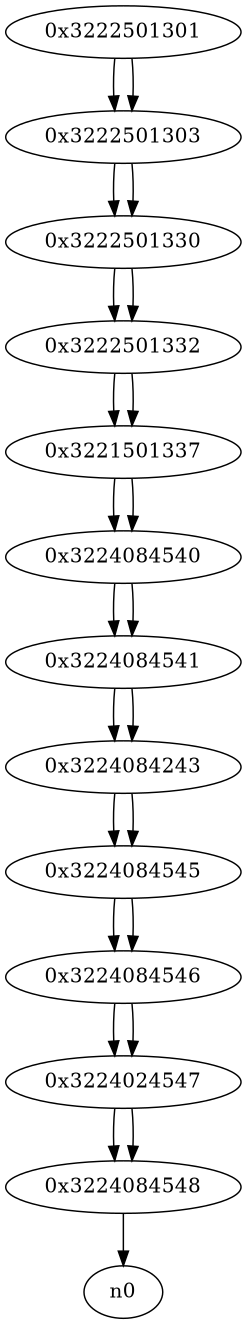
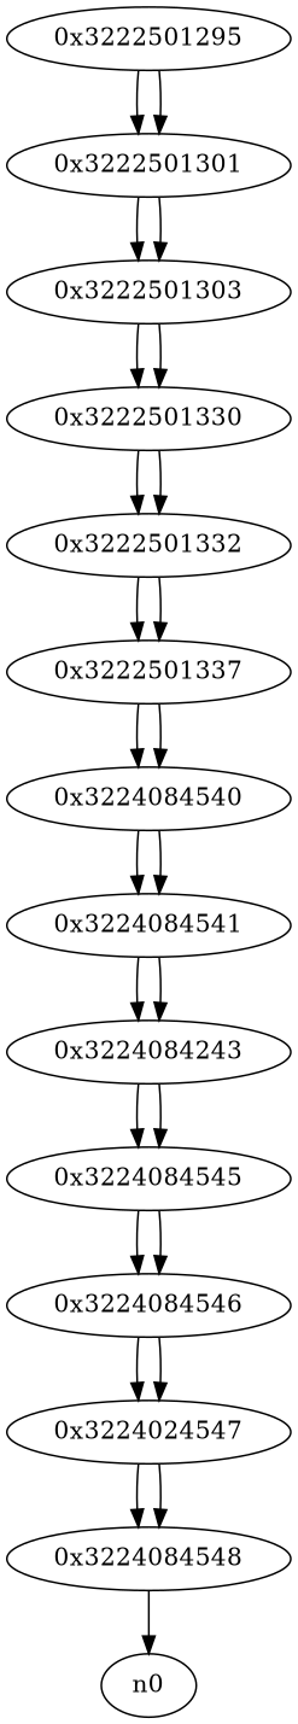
  digraph {
+   n1 [label="0x3222501295"]
    n2 [label="0x3222501301"]
    n3 [label="0x3222501303"]
    n4 [label="0x3222501330"]
    n5 [label="0x3222501332"]
-   n6 [label="0x3221501337"]
+   n6 [label="0x3222501337"]
    n7 [label="0x3224084540"]
    n8 [label="0x3224084541"]
    n9 [label="0x3224084243"]
    n10 [label="0x3224084545"]
    n11 [label="0x3224084546"]
    n12 [label="0x3224024547"]
    n13 [label="0x3224084548"]
    n0
+   n1 -> n2
+   n1 -> n2
    n2 -> n3
    n2 -> n3
    n3 -> n4
    n3 -> n4
    n4 -> n5
    n4 -> n5
    n5 -> n6
    n5 -> n6
    n6 -> n7
    n6 -> n7
    n7 -> n8
    n7 -> n8
    n8 -> n9
    n8 -> n9
    n9 -> n10
    n9 -> n10
    n10 -> n11
    n10 -> n11
    n11 -> n12
    n11 -> n12
    n12 -> n13
    n12 -> n13
    n13 -> n0
  }
